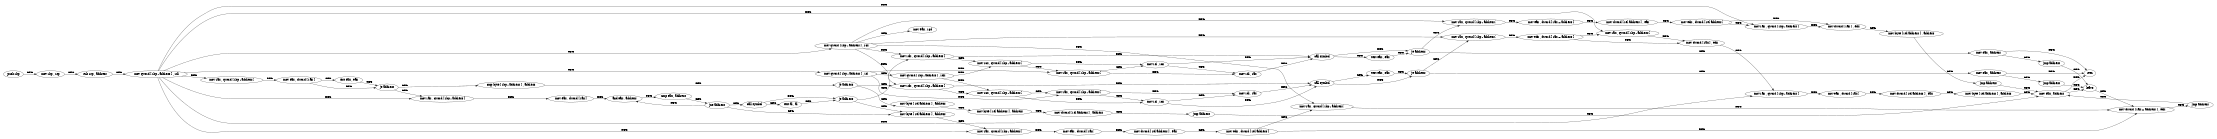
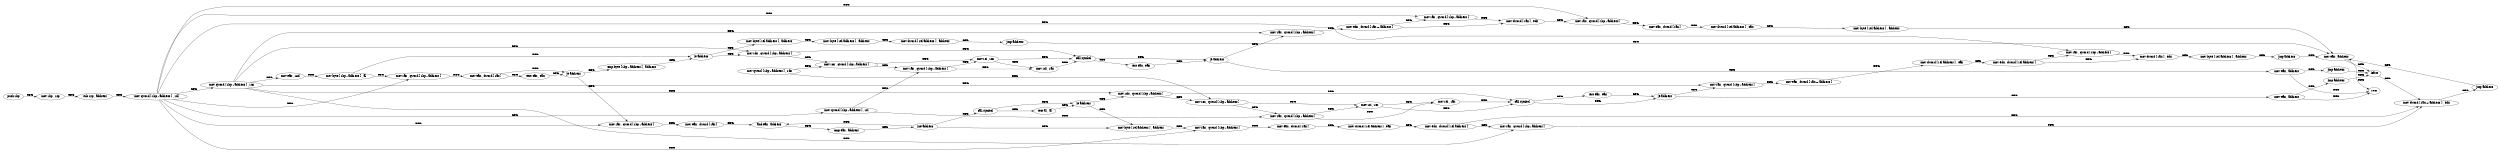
  digraph {
    rankdir=LR
    n1 [label="push rbp"]
    n2 [label="mov rbp , rsp"]
    n3 [label="sub rsp , address"]
    n4 [label="mov qword [ rbp - address ] , rdi"]
    n5 [label="mov qword [ rbp - address ] , rsi"]
    n6 [label="mov rax , qword [ rbp - address ]"]
    n7 [label="mov rax , qword [ rbp - address ]"]
    n8 [label="mov rax , qword [ rbp - address ]"]
    n9 [label="mov rax , qword [ rbp - address ]"]
    n10 [label="mov rax , qword [ rbp - address ]"]
    n11 [label="mov rax , qword [ rbp - address ]"]
    n12 [label="mov qword [ rbp - address ] , rcx"]
    n13 [label="mov qword [ rbp - address ] , rdx"]
    n14 [label="mov rax , qword [ rbp - address ]"]
    n15 [label="mov rax , qword [ rbp - address ]"]
    n16 [label="mov eax , dword [ rax ]"]
    n17 [label="mov eax , dword [ rax ]"]
    n18 [label="mov eax , dword [ rax ]"]
    n19 [label="mov dword [ rax ] , edx"]
    n20 [label="mov eax , dword [ rax ]"]
    n21 [label="mov dword [ rax ] , edx"]
    n22 [label="mov rcx , qword [ rbp - address ]"]
    n23 [label="mov rcx , qword [ rbp - address ]"]
    n24 [label="mov rsi , rcx"]
    n25 [label="mov rdi , rax"]
    n26 [label="mov rsi , rcx"]
    n27 [label="mov rdi , rax"]
    n28 [label="mov eax , r8d"]
    n29 [label="mov rdx , qword [ rbp - address ]"]
    n30 [label="mov rax , qword [ rbp - address ]"]
    n31 [label="mov rax , qword [ rbp - address ]"]
    n32 [label="mov rdx , qword [ rbp - address ]"]
    n33 [label="mov rax , qword [ rbp - address ]"]
+   n34 [label="mov byte [ rbp - address ] , al"]
    n35 [label="call symbol"]
    n36 [label="mov edx , dword [ rax + address ]"]
    n37 [label="mov dword [ rax + address ] , edx"]
    n38 [label="call symbol"]
    n39 [label="mov eax , dword [ rax + address ]"]
    n40 [label="je address"]
    n41 [label="mov byte [ rel address ] , address"]
    n42 [label="test eax , eax"]
    n43 [label="je address"]
    n44 [label="cmp byte [ rbp - address ] , address"]
    n45 [label="and eax , address"]
    n46 [label="mov byte [ rel address ] , address"]
    n47 [label="test eax , eax"]
    n48 [label="je address"]
    n49 [label="mov dword [ rel address ] , address"]
    n50 [label="cmp eax , address"]
    n51 [label="jne address"]
    n52 [label="mov byte [ rel address ] , address"]
    n53 [label="call symbol"]
    n54 [label="test al , al"]
    n55 [label="je address"]
    n56 [label="mov eax , address"]
    n57 [label="jmp address"]
    n58 [label=retn]
    n59 [label=leave]
    n60 [label="jmp address"]
    n61 [label="mov eax , address"]
    n62 [label="mov dword [ rel address ] , eax"]
    n63 [label="mov edx , dword [ rel address ]"]
    n64 [label="jmp address"]
    n65 [label="test eax , eax"]
    n66 [label="je address"]
    n67 [label="mov dword [ rel address ] , eax"]
    n68 [label="mov byte [ rel address ] , address"]
    n69 [label="mov eax , address"]
    n70 [label="jmp address"]
    n71 [label="mov dword [ rel address ] , eax"]
    n72 [label="mov edx , dword [ rel address ]"]
    n73 [label="mov byte [ rel address ] , address"]
    n74 [label="jmp address"]
    n1 -> n2 [label=CFG]
    n2 -> n3 [label=CFG]
    n3 -> n4 [label=CFG]
    n4 -> n5 [label=CFG]
    n4 -> n6 [label=DFG]
    n4 -> n7 [label=DFG]
    n4 -> n8 [label=DFG]
    n4 -> n9 [label=DFG]
    n4 -> n10 [label=DFG]
    n4 -> n11 [label=DFG]
    n4 -> n12 [label=CFG]
-   n5 -> n13 [label=CFG]
    n5 -> n14 [label=DFG]
    n5 -> n15 [label=DFG]
    n6 -> n16 [label=DFG]
    n7 -> n17 [label=DFG]
    n8 -> n18 [label=DFG]
    n9 -> n19 [label=DFG]
    n10 -> n20 [label=DFG]
    n11 -> n21 [label=DFG]
    n12 -> n28 [label=CFG]
    n12 -> n29 [label=DFG]
    n12 -> n30 [label=DFG]
    n12 -> n31 [label=DFG]
    n12 -> n32 [label=DFG]
    n12 -> n33 [label=DFG]
    n13 -> n22 [label=DFG]
    n13 -> n23 [label=DFG]
    n14 -> n24 [label=CFG]
    n14 -> n25 [label=DFG]
    n15 -> n26 [label=CFG]
    n15 -> n27 [label=DFG]
    n16 -> n42 [label=CFG]
    n16 -> n43 [label=DFG]
    n17 -> n45 [label=DFG]
    n18 -> n62 [label=DFG]
    n19 -> n10 [label=CFG]
    n20 -> n67 [label=DFG]
    n21 -> n73 [label=CFG]
    n22 -> n14 [label=CFG]
    n22 -> n24 [label=DFG]
    n23 -> n15 [label=CFG]
    n23 -> n26 [label=DFG]
    n24 -> n25 [label=CFG]
    n24 -> n35 [label=DFG]
    n25 -> n35 [label=DFG]
    n26 -> n27 [label=CFG]
    n26 -> n38 [label=DFG]
    n27 -> n38 [label=DFG]
+   n28 -> n34 [label=DFG]
    n29 -> n22 [label=CFG]
    n29 -> n35 [label=DFG]
    n30 -> n36 [label=DFG]
    n31 -> n37 [label=DFG]
    n32 -> n23 [label=CFG]
    n32 -> n38 [label=DFG]
    n33 -> n39 [label=DFG]
+   n34 -> n6 [label=CFG]
+   n34 -> n40 [label=DFG]
    n35 -> n47 [label=CFG]
    n35 -> n48 [label=DFG]
    n36 -> n9 [label=CFG]
    n36 -> n19 [label=DFG]
    n37 -> n64 [label=CFG]
    n38 -> n65 [label=CFG]
    n38 -> n66 [label=DFG]
    n39 -> n71 [label=DFG]
    n40 -> n29 [label=CFG]
    n40 -> n41 [label=CFG]
    n41 -> n46 [label=CFG]
    n42 -> n43 [label=CFG]
    n43 -> n7 [label=CFG]
    n43 -> n44 [label=CFG]
    n44 -> n40 [label=CFG]
    n45 -> n50 [label=DFG]
    n46 -> n49 [label=CFG]
    n47 -> n48 [label=CFG]
    n48 -> n30 [label=CFG]
    n48 -> n56 [label=CFG]
    n49 -> n60 [label=CFG]
    n50 -> n51 [label=CFG]
    n51 -> n45 [label=DFG]
    n51 -> n52 [label=CFG]
    n51 -> n53 [label=CFG]
    n52 -> n8 [label=CFG]
    n53 -> n54 [label=CFG]
    n53 -> n55 [label=DFG]
    n54 -> n55 [label=CFG]
    n55 -> n32 [label=CFG]
    n55 -> n52 [label=CFG]
    n56 -> n57 [label=CFG]
    n56 -> n58 [label=DFG]
    n57 -> n59 [label=CFG]
    n59 -> n37 [label=CFG]
    n60 -> n61 [label=CFG]
    n61 -> n58 [label=DFG]
    n61 -> n59 [label=CFG]
    n62 -> n63 [label=CFG]
    n63 -> n31 [label=CFG]
    n63 -> n37 [label=DFG]
    n64 -> n61 [label=CFG]
    n65 -> n66 [label=CFG]
    n66 -> n33 [label=CFG]
    n66 -> n69 [label=CFG]
    n67 -> n68 [label=CFG]
    n68 -> n61 [label=CFG]
    n69 -> n58 [label=DFG]
    n69 -> n70 [label=CFG]
    n70 -> n59 [label=CFG]
    n71 -> n72 [label=CFG]
    n72 -> n11 [label=CFG]
    n72 -> n21 [label=DFG]
    n73 -> n74 [label=CFG]
    n74 -> n61 [label=CFG]
  }
